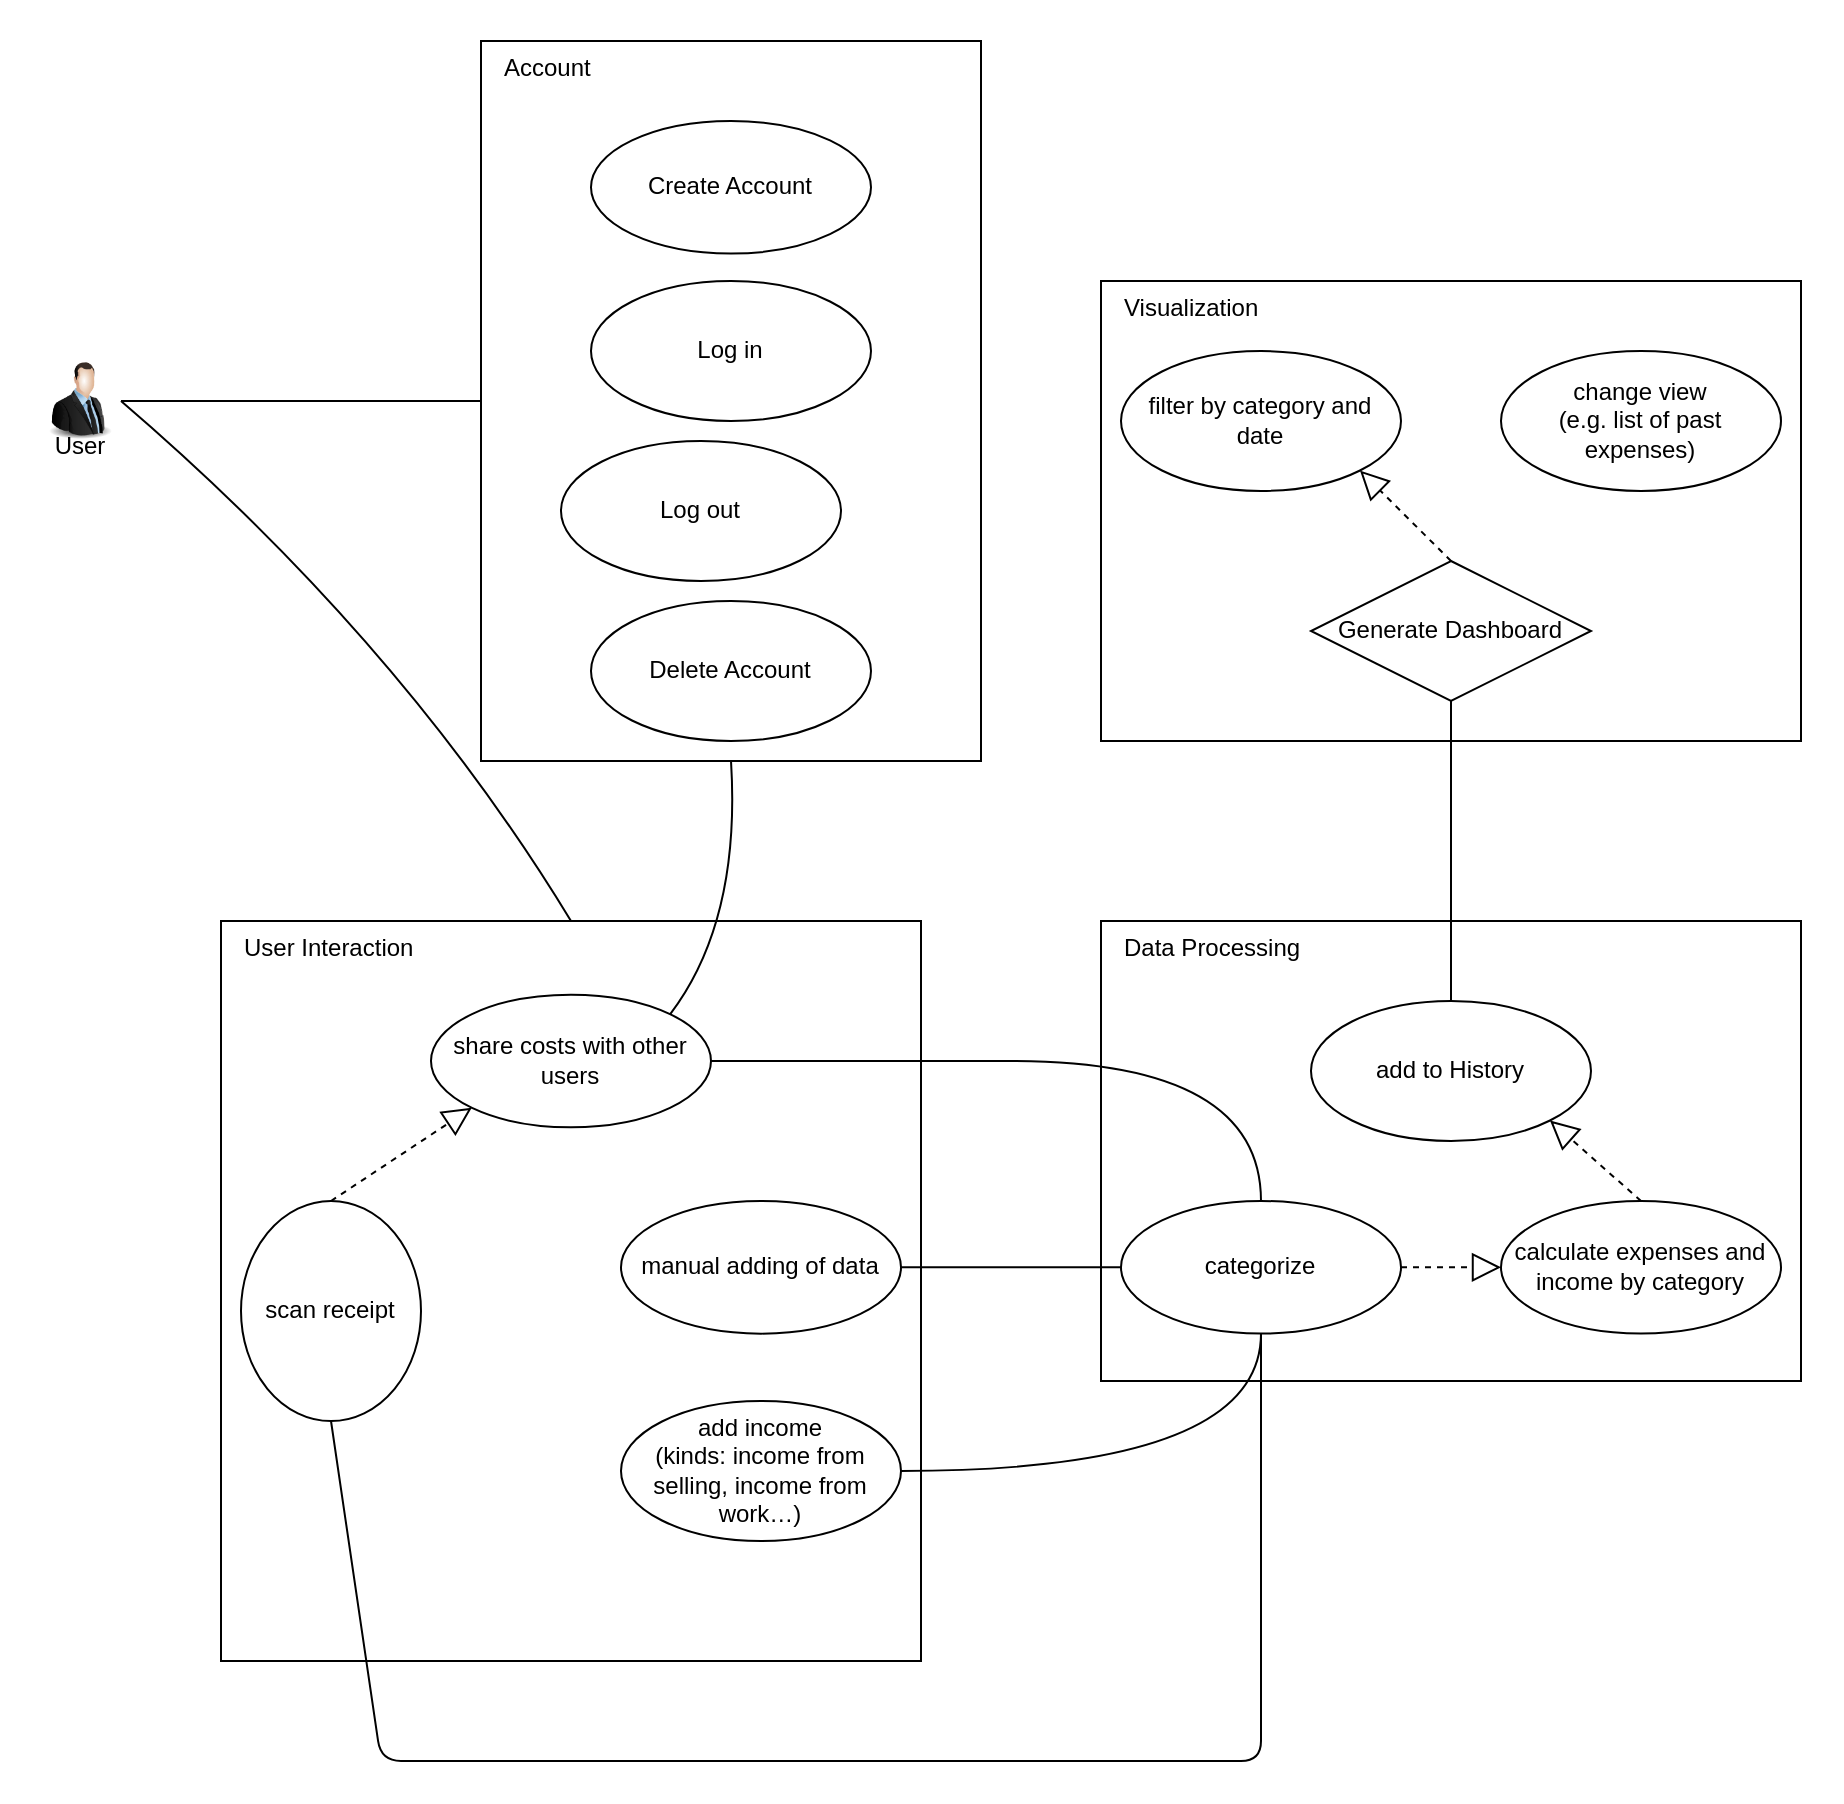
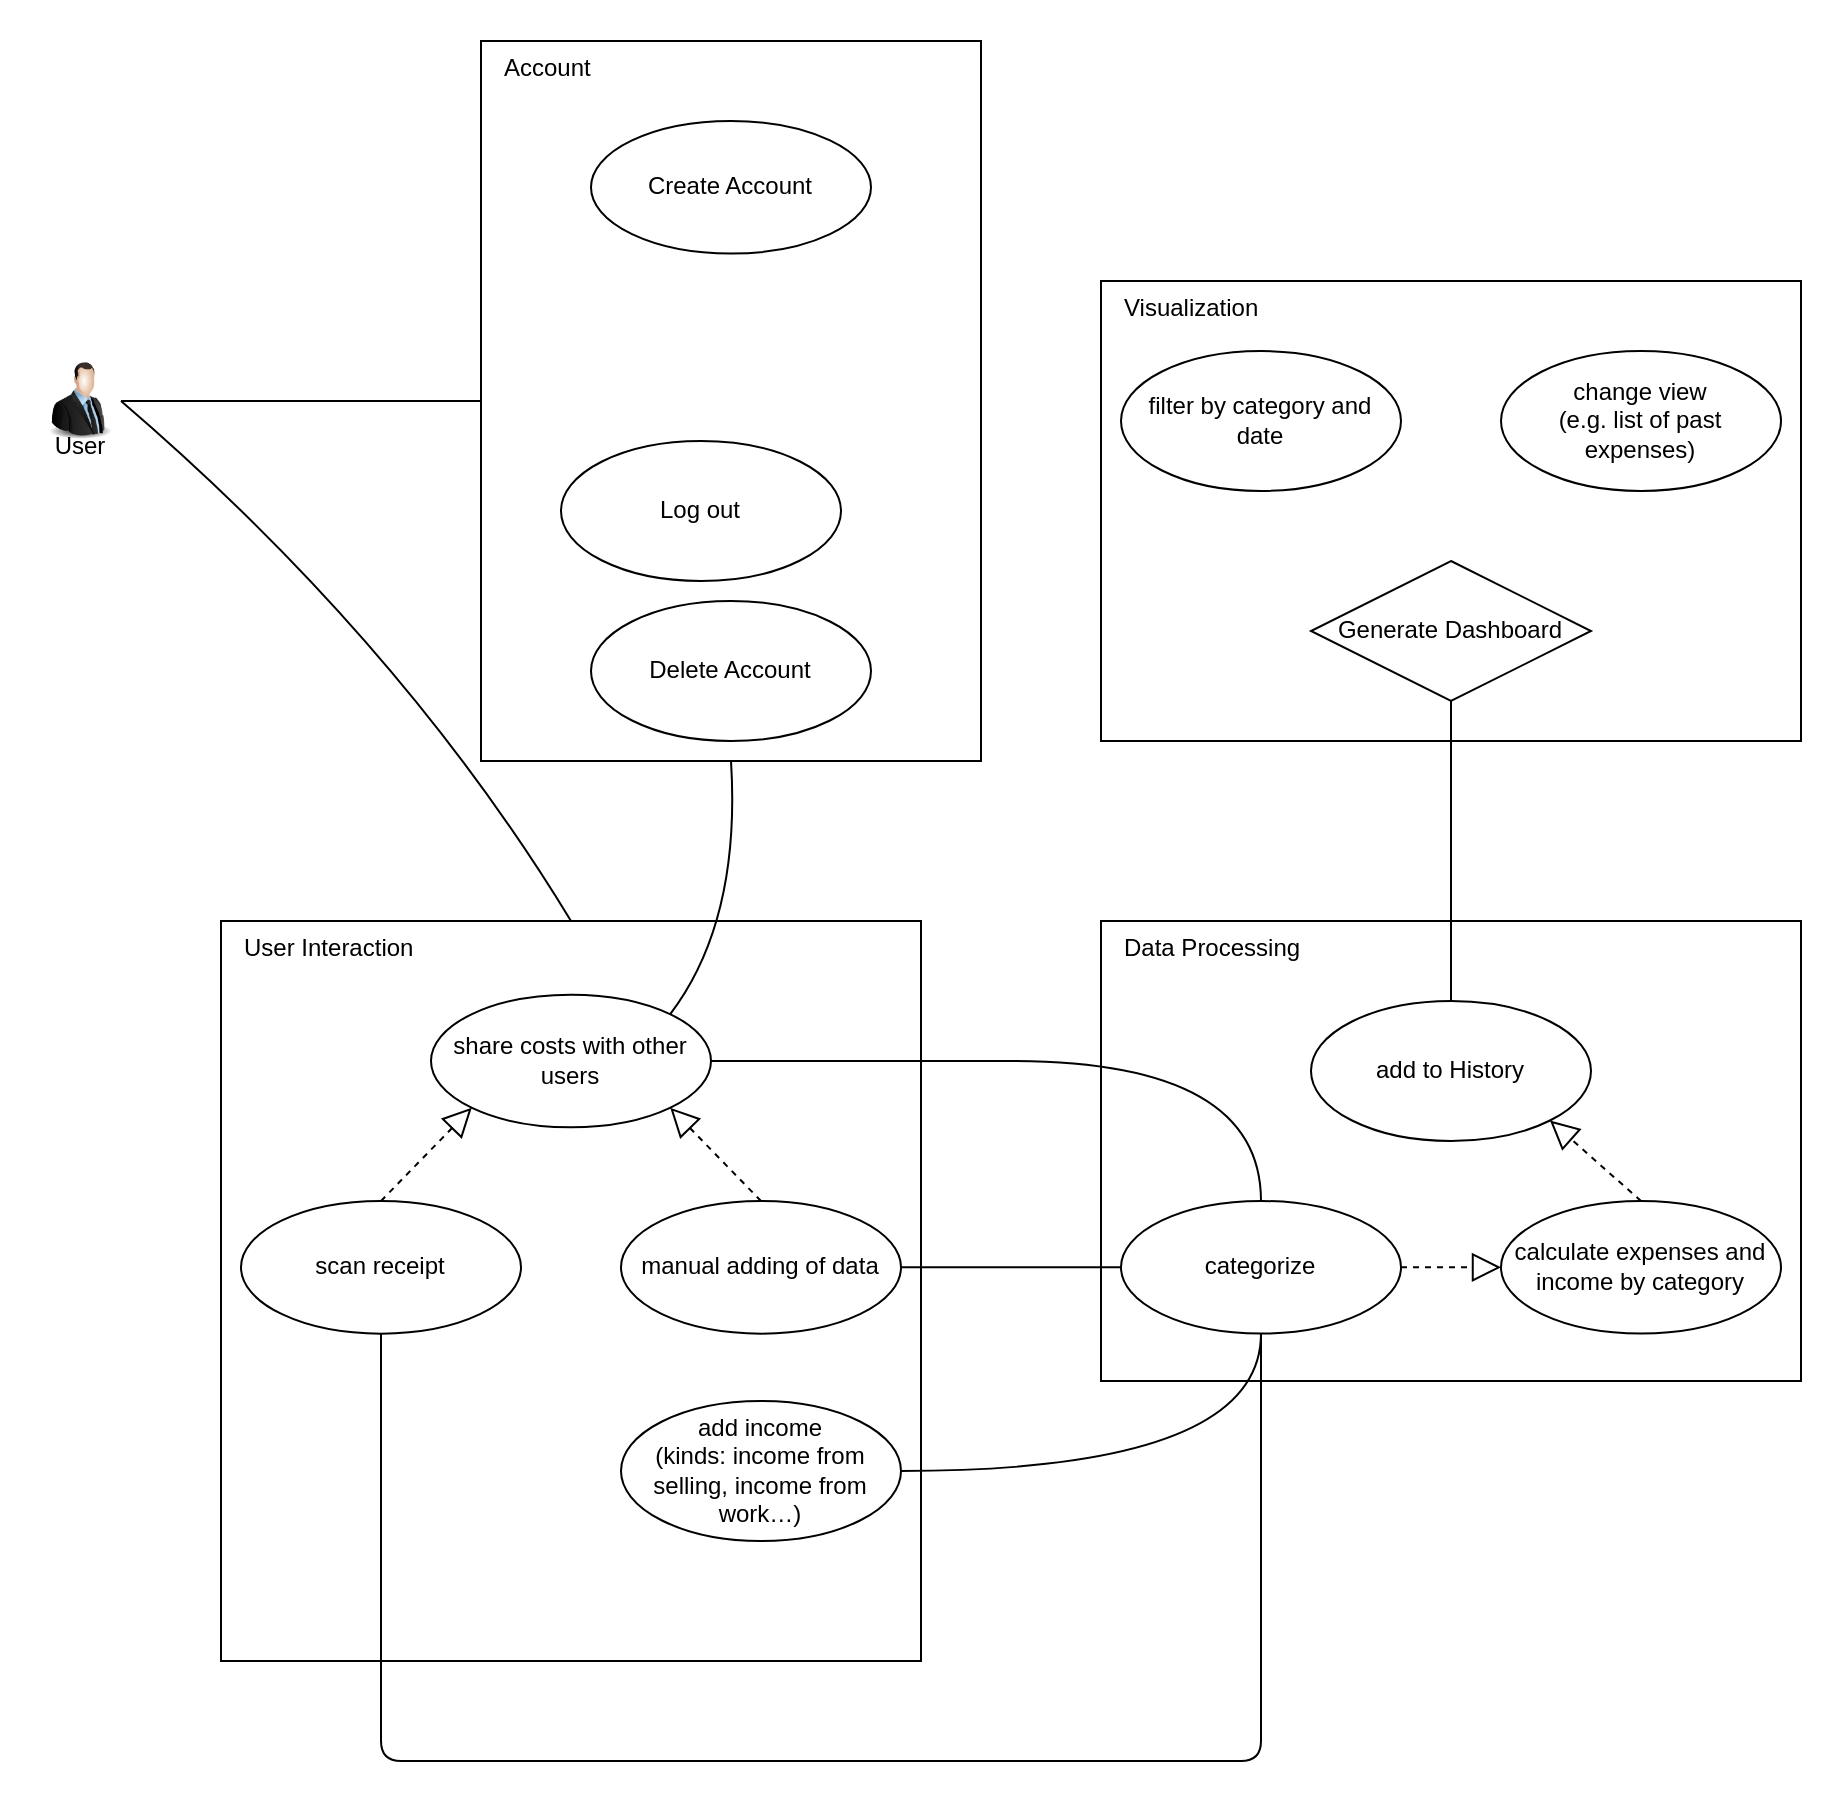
  <mxCell id="0" />
  <mxCell id="1" parent="0" />
  <mxCell id="2" value="" style="endArrow=none;html=1;entryX=0.5;entryY=0;entryDx=0;entryDy=0;exitX=1;exitY=0.5;exitDx=0;exitDy=0;curved=1;" parent="1" source="4" target="12" edge="1"><mxGeometry width="50" height="50" relative="1" as="geometry"><mxPoint x="110" y="70" as="sourcePoint" /><mxPoint x="110" y="60" as="targetPoint" /><Array as="points"><mxPoint x="200" y="320" /></Array></mxGeometry></mxCell>
  <mxCell id="3" value="" style="group" parent="1" vertex="1" connectable="0"><mxGeometry x="20" y="180" width="40" height="60" as="geometry" /></mxCell>
  <mxCell id="4" value="" style="image;html=1;image=img/lib/clip_art/people/Suit_Man_128x128.png" parent="3" vertex="1"><mxGeometry width="40" height="40" as="geometry" /></mxCell>
  <mxCell id="5" value="&lt;div&gt;User&lt;/div&gt;&lt;div&gt;&lt;br&gt;&lt;/div&gt;" style="text;html=1;strokeColor=none;fillColor=none;align=center;verticalAlign=middle;whiteSpace=wrap;rounded=0;" parent="3" vertex="1"><mxGeometry y="40" width="40" height="20" as="geometry" /></mxCell>
  <mxCell id="6" value="" style="group" parent="1" vertex="1" connectable="0"><mxGeometry x="240" y="20" width="250" height="360" as="geometry" /></mxCell>
  <mxCell id="7" value="&amp;nbsp; &amp;nbsp;Account" style="html=1;rotation=0;verticalAlign=top;align=left;" parent="6" vertex="1"><mxGeometry width="250" height="360" as="geometry" /></mxCell>
- <mxCell id="8" value="Log in" style="ellipse;whiteSpace=wrap;html=1;" parent="6" vertex="1"><mxGeometry x="55" y="120" width="140" height="70" as="geometry" /></mxCell>
  <mxCell id="9" value="Log out" style="ellipse;whiteSpace=wrap;html=1;" parent="6" vertex="1"><mxGeometry x="40" y="200" width="140" height="70" as="geometry" /></mxCell>
  <mxCell id="10" value="Delete Account" style="ellipse;whiteSpace=wrap;html=1;" parent="6" vertex="1"><mxGeometry x="55" y="280" width="140" height="70" as="geometry" /></mxCell>
  <mxCell id="11" value="Create Account" style="ellipse;whiteSpace=wrap;html=1;" parent="6" vertex="1"><mxGeometry x="55" y="39.996" width="140" height="66.316" as="geometry" /></mxCell>
  <mxCell id="12" value="&amp;nbsp; &amp;nbsp;User Interaction" style="html=1;rotation=0;verticalAlign=top;align=left;" parent="1" vertex="1"><mxGeometry x="110" y="460" width="350" height="370" as="geometry" /></mxCell>
- <mxCell id="13" value="scan receipt" style="ellipse;whiteSpace=wrap;html=1;" parent="1" vertex="1"><mxGeometry x="120" y="600.001" width="90" height="110" as="geometry" /></mxCell>
+ <mxCell id="13" value="scan receipt" style="ellipse;whiteSpace=wrap;html=1;" parent="1" vertex="1"><mxGeometry x="120" y="600.001" width="140" height="66.316" as="geometry" /></mxCell>
  <mxCell id="14" value="manual adding of data" style="ellipse;whiteSpace=wrap;html=1;" parent="1" vertex="1"><mxGeometry x="310" y="599.999" width="140" height="66.316" as="geometry" /></mxCell>
  <mxCell id="15" value="share costs with other users" style="ellipse;whiteSpace=wrap;html=1;" parent="1" vertex="1"><mxGeometry x="215" y="496.846" width="140" height="66.316" as="geometry" /></mxCell>
  <mxCell id="16" value="" style="endArrow=block;dashed=1;endFill=0;endSize=12;html=1;exitX=0.5;exitY=0;exitDx=0;exitDy=0;entryX=0;entryY=1;entryDx=0;entryDy=0;" parent="1" source="13" target="15" edge="1"><mxGeometry x="190" y="540" width="160" as="geometry"><mxPoint x="440" y="414.737" as="sourcePoint" /><mxPoint x="600" y="414.737" as="targetPoint" /></mxGeometry></mxCell>
+ <mxCell id="17" value="" style="endArrow=block;dashed=1;endFill=0;endSize=12;html=1;exitX=0.5;exitY=0;exitDx=0;exitDy=0;entryX=1;entryY=1;entryDx=0;entryDy=0;" parent="1" source="14" target="15" edge="1"><mxGeometry x="190" y="540" width="160" as="geometry"><mxPoint x="319.919" y="423.771" as="sourcePoint" /><mxPoint x="344" y="452.632" as="targetPoint" /></mxGeometry></mxCell>
  <mxCell id="18" value="" style="endArrow=none;html=1;entryX=0;entryY=0.5;entryDx=0;entryDy=0;exitX=1;exitY=0.5;exitDx=0;exitDy=0;" parent="1" source="4" target="7" edge="1"><mxGeometry width="50" height="50" relative="1" as="geometry"><mxPoint x="50" y="240" as="sourcePoint" /><mxPoint x="100" y="585" as="targetPoint" /></mxGeometry></mxCell>
  <mxCell id="19" value="" style="endArrow=none;html=1;entryX=1;entryY=0;entryDx=0;entryDy=0;exitX=0.5;exitY=1;exitDx=0;exitDy=0;curved=1;" parent="1" source="7" target="15" edge="1"><mxGeometry width="50" height="50" relative="1" as="geometry"><mxPoint x="70" y="210" as="sourcePoint" /><mxPoint x="290" y="210" as="targetPoint" /><Array as="points"><mxPoint x="370" y="460" /></Array></mxGeometry></mxCell>
  <mxCell id="20" value="&amp;nbsp; &amp;nbsp;Data Processing" style="html=1;rotation=0;verticalAlign=top;align=left;" parent="1" vertex="1"><mxGeometry x="550" y="460" width="350" height="230" as="geometry" /></mxCell>
  <mxCell id="21" value="calculate expenses and income by category" style="ellipse;whiteSpace=wrap;html=1;" parent="1" vertex="1"><mxGeometry x="750" y="599.996" width="140" height="66.316" as="geometry" /></mxCell>
  <mxCell id="22" value="categorize" style="ellipse;whiteSpace=wrap;html=1;" parent="1" vertex="1"><mxGeometry x="560" y="599.996" width="140" height="66.316" as="geometry" /></mxCell>
  <mxCell id="23" value="" style="endArrow=none;html=1;entryX=1;entryY=0.5;entryDx=0;entryDy=0;exitX=0;exitY=0.5;exitDx=0;exitDy=0;" parent="1" source="22" target="14" edge="1"><mxGeometry width="50" height="50" relative="1" as="geometry"><mxPoint x="520.55" y="500" as="sourcePoint" /><mxPoint x="450.001" y="626.536" as="targetPoint" /><Array as="points" /></mxGeometry></mxCell>
  <mxCell id="24" value="" style="endArrow=none;html=1;exitX=0.5;exitY=1;exitDx=0;exitDy=0;entryX=0.5;entryY=1;entryDx=0;entryDy=0;" parent="1" source="22" target="13" edge="1"><mxGeometry width="50" height="50" relative="1" as="geometry"><mxPoint x="360" y="710" as="sourcePoint" /><mxPoint x="280" y="710.43" as="targetPoint" /><Array as="points"><mxPoint x="630" y="880" /><mxPoint x="410" y="880" /><mxPoint x="190" y="880" /></Array></mxGeometry></mxCell>
  <mxCell id="25" value="" style="endArrow=block;dashed=1;endFill=0;endSize=12;html=1;exitX=1;exitY=0.5;exitDx=0;exitDy=0;entryX=0;entryY=0.5;entryDx=0;entryDy=0;" parent="1" source="22" target="21" edge="1"><mxGeometry width="160" relative="1" as="geometry"><mxPoint x="635" y="390" as="sourcePoint" /><mxPoint x="795" y="390" as="targetPoint" /></mxGeometry></mxCell>
  <mxCell id="26" value="" style="endArrow=none;html=1;entryX=1;entryY=0.5;entryDx=0;entryDy=0;curved=1;" parent="1" source="22" target="15" edge="1"><mxGeometry width="50" height="50" relative="1" as="geometry"><mxPoint x="580" y="595.004" as="sourcePoint" /><mxPoint x="400" y="619.999" as="targetPoint" /><Array as="points"><mxPoint x="630" y="530" /><mxPoint x="380" y="530" /></Array></mxGeometry></mxCell>
  <mxCell id="27" value="&amp;nbsp; &amp;nbsp;Visualization" style="html=1;rotation=0;verticalAlign=top;align=left;" parent="1" vertex="1"><mxGeometry x="550" y="140" width="350" height="230" as="geometry" /></mxCell>
  <mxCell id="28" value="&lt;div&gt;change view&lt;/div&gt;&lt;div&gt;(e.g. list of past expenses)&lt;br&gt;&lt;/div&gt;" style="ellipse;whiteSpace=wrap;html=1;" parent="1" vertex="1"><mxGeometry x="750" y="175" width="140" height="70" as="geometry" /></mxCell>
  <mxCell id="29" value="Generate Dashboard" style="rhombus;whiteSpace=wrap;html=1;" parent="1" vertex="1"><mxGeometry x="655" y="280" width="140" height="70" as="geometry" /></mxCell>
  <mxCell id="30" value="add to History" style="ellipse;whiteSpace=wrap;html=1;" parent="1" vertex="1"><mxGeometry x="655" y="500" width="140" height="70" as="geometry" /></mxCell>
  <mxCell id="31" value="" style="endArrow=block;dashed=1;endFill=0;endSize=12;html=1;exitX=0.5;exitY=0;exitDx=0;exitDy=0;entryX=1;entryY=1;entryDx=0;entryDy=0;" parent="1" source="21" target="30" edge="1"><mxGeometry width="160" relative="1" as="geometry"><mxPoint x="710" y="643.154" as="sourcePoint" /><mxPoint x="760" y="643.154" as="targetPoint" /></mxGeometry></mxCell>
  <mxCell id="32" value="" style="endArrow=none;html=1;entryX=0.5;entryY=1;entryDx=0;entryDy=0;exitX=0.5;exitY=0;exitDx=0;exitDy=0;" parent="1" source="30" target="29" edge="1"><mxGeometry width="50" height="50" relative="1" as="geometry"><mxPoint x="640" y="609.996" as="sourcePoint" /><mxPoint x="365" y="540.004" as="targetPoint" /><Array as="points" /></mxGeometry></mxCell>
  <mxCell id="33" value="filter by category and date" style="ellipse;whiteSpace=wrap;html=1;" parent="1" vertex="1"><mxGeometry x="560" y="175" width="140" height="70" as="geometry" /></mxCell>
- <mxCell id="34" value="" style="endArrow=block;dashed=1;endFill=0;endSize=12;html=1;exitX=0.5;exitY=0;exitDx=0;exitDy=0;entryX=1;entryY=1;entryDx=0;entryDy=0;" parent="1" source="29" target="33" edge="1"><mxGeometry width="160" relative="1" as="geometry"><mxPoint x="735" y="290" as="sourcePoint" /><mxPoint x="780.081" y="259.536" as="targetPoint" /></mxGeometry></mxCell>
  <mxCell id="35" style="edgeStyle=orthogonalEdgeStyle;orthogonalLoop=1;jettySize=auto;html=1;curved=1;endArrow=none;endFill=0;entryX=0.5;entryY=1;entryDx=0;entryDy=0;exitX=1;exitY=0.5;exitDx=0;exitDy=0;" edge="1" parent="1" source="36" target="22"><mxGeometry relative="1" as="geometry"><mxPoint x="581" y="660" as="targetPoint" /><Array as="points"><mxPoint x="630" y="735" /></Array></mxGeometry></mxCell>
  <mxCell id="36" value="&lt;div&gt;add income&lt;br&gt;(kinds: income from selling, income from work…)&lt;br&gt;&lt;/div&gt;" style="ellipse;whiteSpace=wrap;html=1;" vertex="1" parent="1"><mxGeometry x="310" y="700" width="140" height="70" as="geometry" /></mxCell>
